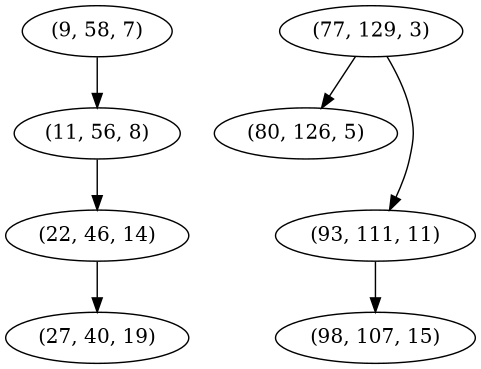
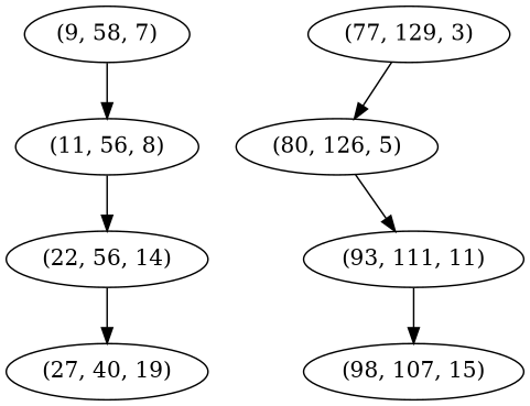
  digraph {
    "(9, 58, 7)"
    "(11, 56, 8)"
    "(77, 129, 3)"
    "(80, 126, 5)"
-   "(22, 46, 14)"
+   "(22, 46, 14)" [label="(22, 56, 14)"]
    "(27, 40, 19)"
    "(93, 111, 11)"
    "(98, 107, 15)"
    "(9, 58, 7)" -> "(11, 56, 8)"
    "(11, 56, 8)" -> "(22, 46, 14)"
    "(77, 129, 3)" -> "(80, 126, 5)"
-   "(77, 129, 3)" -> "(93, 111, 11)"
+   "(80, 126, 5)" -> "(93, 111, 11)"
    "(22, 46, 14)" -> "(27, 40, 19)"
    "(93, 111, 11)" -> "(98, 107, 15)"
  }
